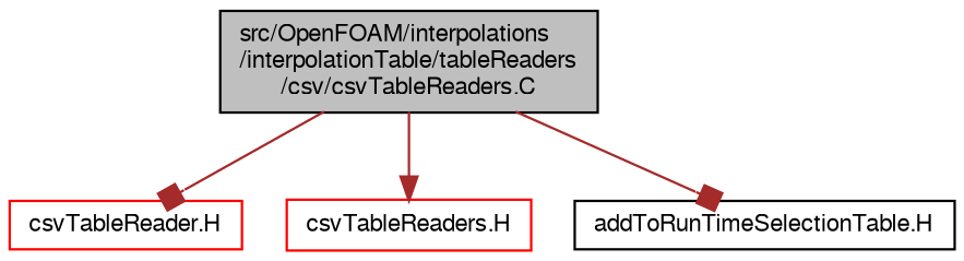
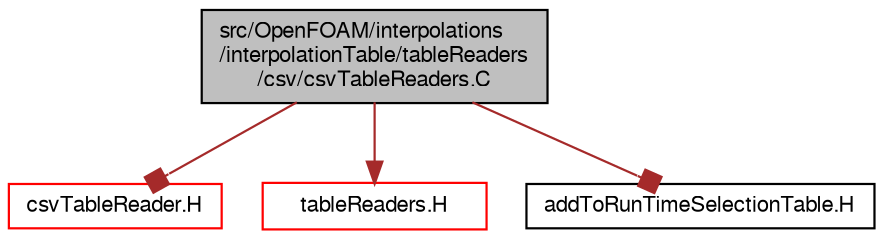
  digraph {
    node [color=black fontname=FreeSans fontsize=10 shape=record]
    edge [color=brown fontname=FreeSans fontsize=10 labelfontname=FreeSans labelfontsize=10 style=solid arrowhead=box]
    n1 [fillcolor=grey75 fontcolor=black height=0.2 label="src/OpenFOAM/interpolations\l/interpolationTable/tableReaders\l/csv/csvTableReaders.C" style=filled width=0.4]
    n2 [color=red height=0.2 label="csvTableReader.H" width=0.4]
-   n3 [color=red height=0.2 label="csvTableReaders.H" width=0.4]
+   n3 [color=red height=0.2 label="tableReaders.H" width=0.4]
    n4 [height=0.2 label="addToRunTimeSelectionTable.H" width=0.4]
    n1 -> n2
    n1 -> n3 [arrowhead=normal]
    n1 -> n4
  }
